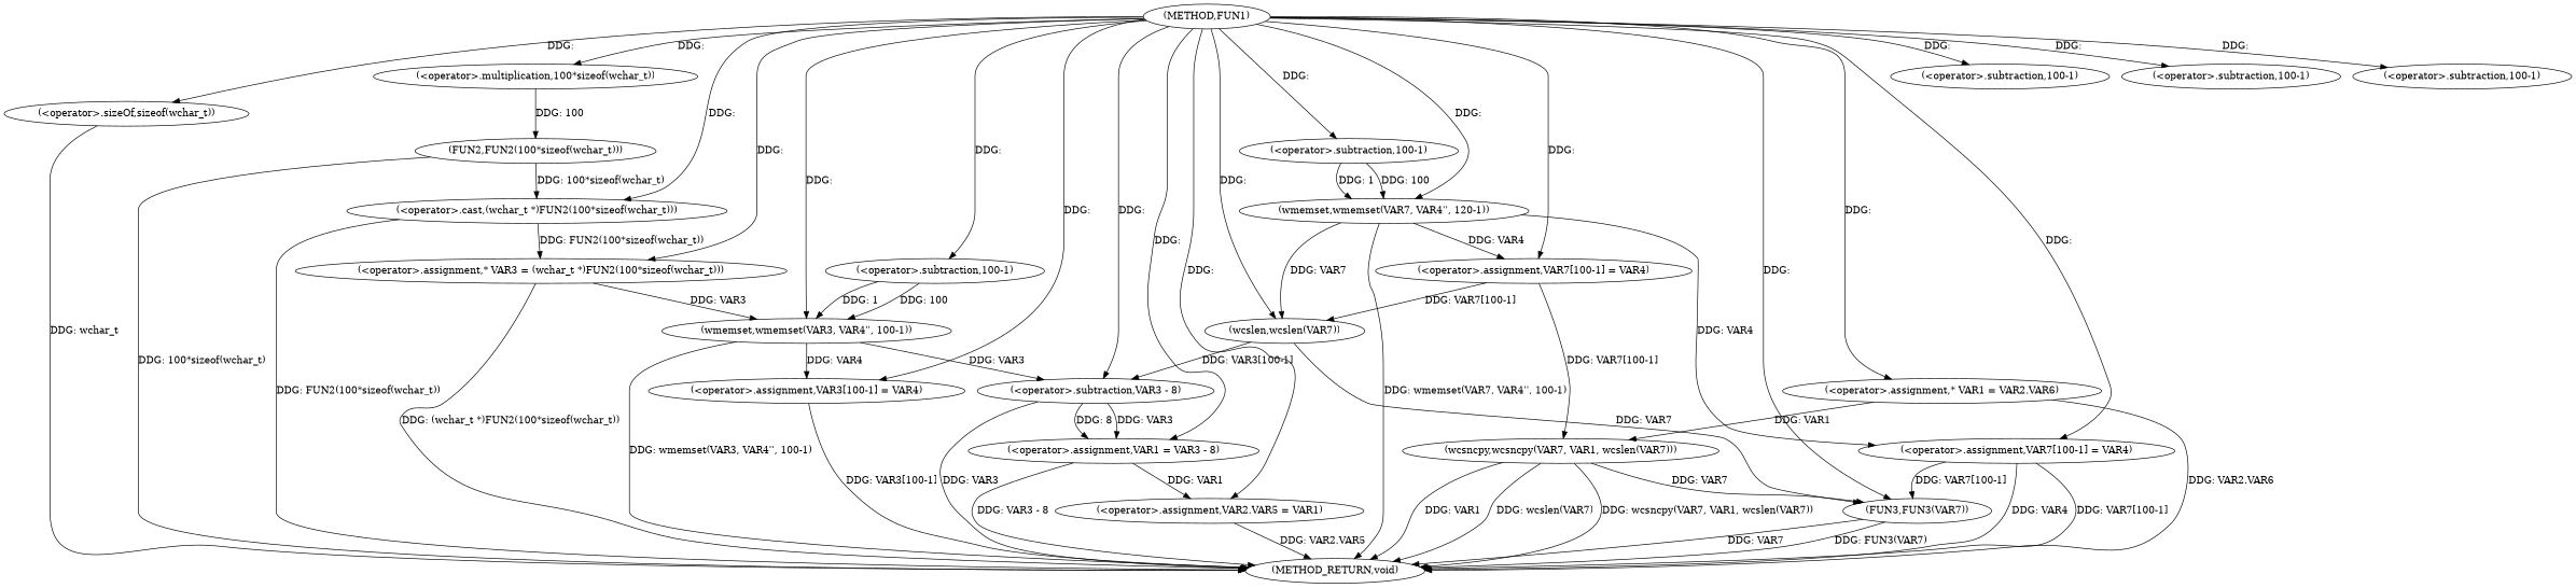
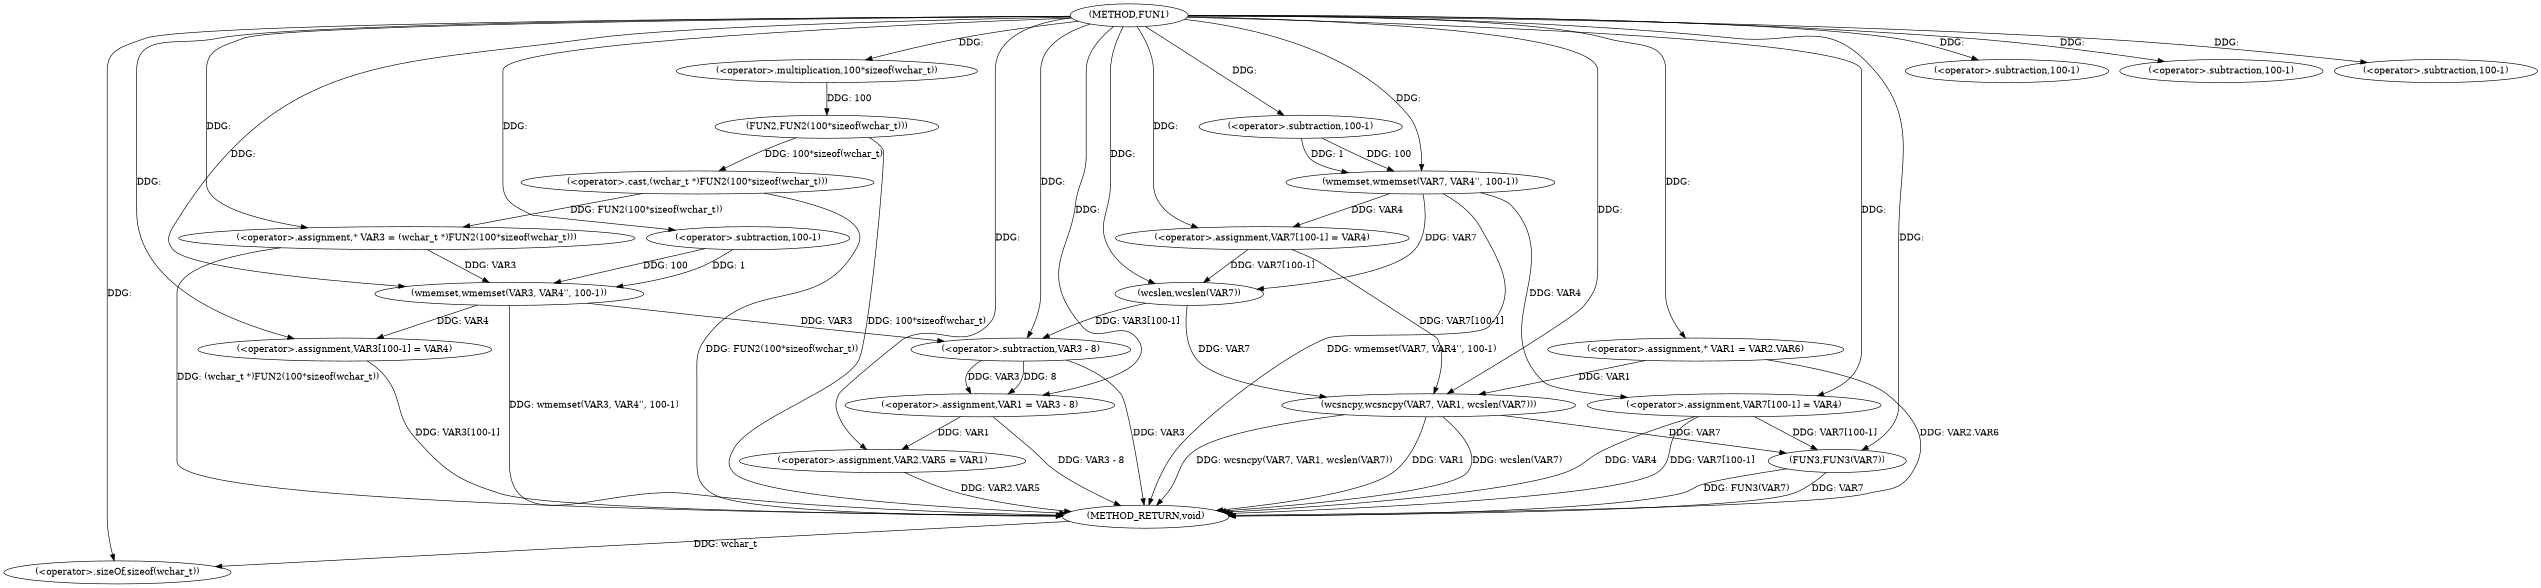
  digraph {
    n1 [label="(METHOD,FUN1)"]
    n2 [label="(<operator>.assignment,* VAR3 = (wchar_t *)FUN2(100*sizeof(wchar_t)))"]
    n3 [label="(<operator>.multiplication,100*sizeof(wchar_t))"]
    n4 [label="(<operator>.sizeOf,sizeof(wchar_t))"]
    n5 [label="(wmemset,wmemset(VAR3, VAR4'', 100-1))"]
    n6 [label="(<operator>.subtraction,100-1)"]
    n7 [label="(<operator>.assignment,VAR3[100-1] = VAR4)"]
    n8 [label="(<operator>.subtraction,100-1)"]
    n9 [label="(<operator>.assignment,VAR1 = VAR3 - 8)"]
    n10 [label="(<operator>.subtraction,VAR3 - 8)"]
    n11 [label="(<operator>.assignment,VAR2.VAR5 = VAR1)"]
    n12 [label="(<operator>.assignment,* VAR1 = VAR2.VAR6)"]
-   n13 [label="(wmemset,wmemset(VAR7, VAR4'', 120-1))"]
+   n13 [label="(wmemset,wmemset(VAR7, VAR4'', 100-1))"]
    n14 [label="(<operator>.subtraction,100-1)"]
    n15 [label="(<operator>.assignment,VAR7[100-1] = VAR4)"]
    n16 [label="(<operator>.subtraction,100-1)"]
    n17 [label="(wcsncpy,wcsncpy(VAR7, VAR1, wcslen(VAR7)))"]
    n18 [label="(wcslen,wcslen(VAR7))"]
    n19 [label="(<operator>.assignment,VAR7[100-1] = VAR4)"]
    n20 [label="(<operator>.subtraction,100-1)"]
    n21 [label="(FUN3,FUN3(VAR7))"]
    n22 [label="(METHOD_RETURN,void)"]
    n23 [label="(FUN2,FUN2(100*sizeof(wchar_t)))"]
    n24 [label="(<operator>.cast,(wchar_t *)FUN2(100*sizeof(wchar_t)))"]
    n1 -> n2 [label="DDG: "]
    n1 -> n3 [label="DDG: "]
    n1 -> n4 [label="DDG: "]
    n1 -> n5 [label="DDG: "]
    n1 -> n6 [label="DDG: "]
    n1 -> n7 [label="DDG: "]
    n1 -> n8 [label="DDG: "]
    n1 -> n9 [label="DDG: "]
    n1 -> n10 [label="DDG: "]
    n1 -> n11 [label="DDG: "]
    n1 -> n12 [label="DDG: "]
    n1 -> n13 [label="DDG: "]
    n1 -> n14 [label="DDG: "]
    n1 -> n15 [label="DDG: "]
    n1 -> n16 [label="DDG: "]
-   n1 -> n24 [label="DDG: "]
+   n1 -> n17 [label="DDG: "]
    n1 -> n18 [label="DDG: "]
    n1 -> n19 [label="DDG: "]
    n1 -> n20 [label="DDG: "]
    n1 -> n21 [label="DDG: "]
    n2 -> n5 [label="DDG: VAR3"]
    n2 -> n22 [label="DDG: (wchar_t *)FUN2(100*sizeof(wchar_t))"]
    n3 -> n23 [label="DDG: 100"]
-   n4 -> n22 [label="DDG: wchar_t"]
+   n22 -> n4 [label="DDG: wchar_t"]
    n5 -> n7 [label="DDG: VAR4"]
    n5 -> n10 [label="DDG: VAR3"]
    n5 -> n22 [label="DDG: wmemset(VAR3, VAR4'', 100-1)"]
    n6 -> n5 [label="DDG: 100"]
    n6 -> n5 [label="DDG: 1"]
    n7 -> n22 [label="DDG: VAR3[100-1]"]
    n9 -> n11 [label="DDG: VAR1"]
    n9 -> n22 [label="DDG: VAR3 - 8"]
    n10 -> n9 [label="DDG: VAR3"]
    n10 -> n9 [label="DDG: 8"]
    n10 -> n22 [label="DDG: VAR3"]
    n11 -> n22 [label="DDG: VAR2.VAR5"]
    n12 -> n17 [label="DDG: VAR1"]
    n12 -> n22 [label="DDG: VAR2.VAR6"]
    n13 -> n15 [label="DDG: VAR4"]
    n13 -> n18 [label="DDG: VAR7"]
    n13 -> n19 [label="DDG: VAR4"]
    n13 -> n22 [label="DDG: wmemset(VAR7, VAR4'', 100-1)"]
    n14 -> n13 [label="DDG: 100"]
    n14 -> n13 [label="DDG: 1"]
    n15 -> n17 [label="DDG: VAR7[100-1]"]
    n15 -> n18 [label="DDG: VAR7[100-1]"]
    n17 -> n21 [label="DDG: VAR7"]
    n17 -> n22 [label="DDG: wcsncpy(VAR7, VAR1, wcslen(VAR7))"]
    n17 -> n22 [label="DDG: VAR1"]
    n17 -> n22 [label="DDG: wcslen(VAR7)"]
    n18 -> n10 [label="DDG: VAR3[100-1]"]
-   n18 -> n21 [label="DDG: VAR7"]
+   n18 -> n17 [label="DDG: VAR7"]
    n19 -> n21 [label="DDG: VAR7[100-1]"]
    n19 -> n22 [label="DDG: VAR4"]
    n19 -> n22 [label="DDG: VAR7[100-1]"]
    n21 -> n22 [label="DDG: VAR7"]
    n21 -> n22 [label="DDG: FUN3(VAR7)"]
    n23 -> n22 [label="DDG: 100*sizeof(wchar_t)"]
    n23 -> n24 [label="DDG: 100*sizeof(wchar_t)"]
    n24 -> n2 [label="DDG: FUN2(100*sizeof(wchar_t))"]
    n24 -> n22 [label="DDG: FUN2(100*sizeof(wchar_t))"]
  }
